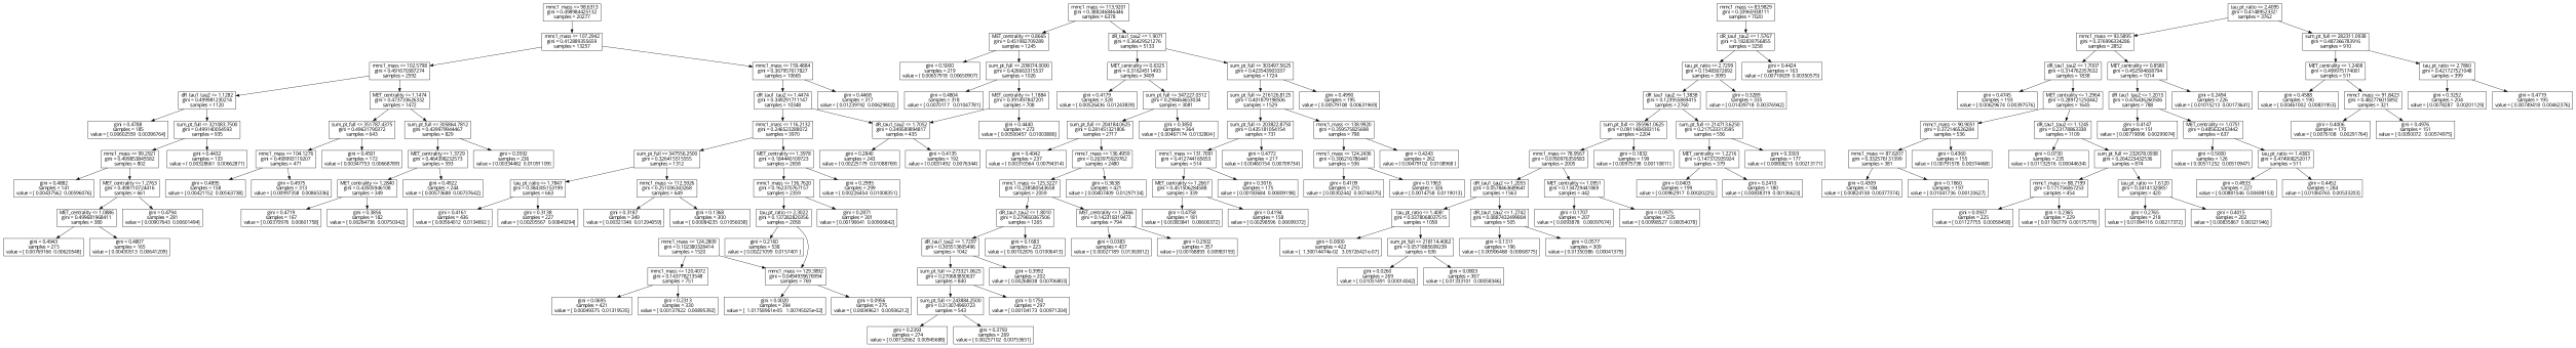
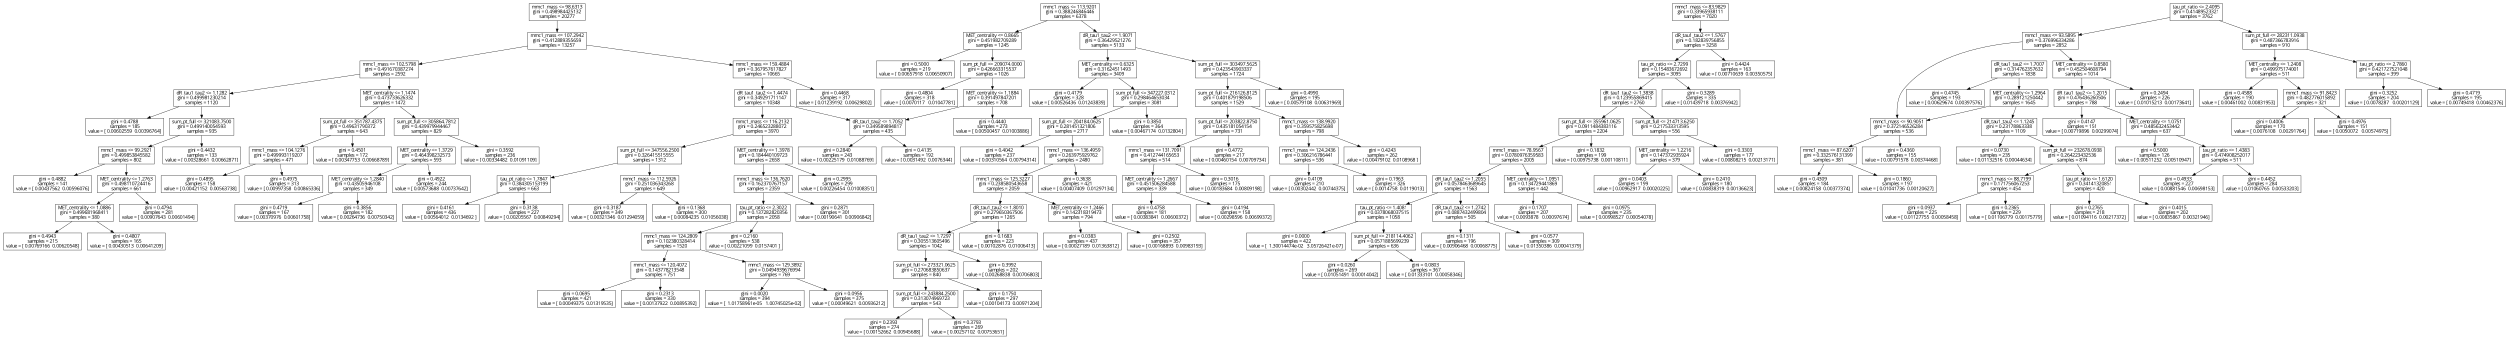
  digraph {
    fontname="Open Sans"
    node [fontname="Open Sans" shape=box]
    edge [fontname="Open Sans"]
    n1 [label="mmc1_mass <= 98.6313\ngini = 0.498984425132\nsamples = 20277"]
    n2 [label="mmc1_mass <= 107.2942\ngini = 0.412889355659\nsamples = 13257"]
    n3 [label="mmc1_mass <= 83.9829\ngini = 0.33965938111\nsamples = 7020"]
    n4 [label="dR_tau1_tau2 <= 1.5767\ngini = 0.182839756855\nsamples = 3258"]
    n5 [label="mmc1_mass <= 102.5798\ngini = 0.491670387274\nsamples = 2592"]
    n6 [label="mmc1_mass <= 159.4884\ngini = 0.367957617827\nsamples = 10665"]
    n7 [label="tau_pt_ratio <= 2.7299\ngini = 0.15483672692\nsamples = 3095"]
    n8 [label="gini = 0.4424\nsamples = 163\nvalue = [ 0.00710639  0.00350575]"]
    n9 [label="tau_pt_ratio <= 2.4095\ngini = 0.41489523321\nsamples = 3762"]
    n10 [label="mmc1_mass <= 93.5895\ngini = 0.376996334286\nsamples = 2852"]
    n11 [label="sum_pt_full <= 282311.0938\ngini = 0.487366783916\nsamples = 910"]
    n12 [label="dR_tau1_tau2 <= 1.3838\ngini = 0.123955869415\nsamples = 2760"]
    n13 [label="gini = 0.3289\nsamples = 335\nvalue = [ 0.01439718  0.00376942]"]
    n14 [label="sum_pt_full <= 355961.0625\ngini = 0.0911484383116\nsamples = 2204"]
    n15 [label="sum_pt_full <= 214713.6250\ngini = 0.217533313595\nsamples = 556"]
    n16 [label="mmc1_mass <= 78.9567\ngini = 0.0780976359583\nsamples = 2005"]
    n17 [label="gini = 0.1832\nsamples = 199\nvalue = [ 0.00975738  0.00110811]"]
    n18 [label="MET_centrality <= 1.2216\ngini = 0.147372935924\nsamples = 379"]
    n19 [label="gini = 0.3303\nsamples = 177\nvalue = [ 0.00808215  0.00213171]"]
-   n20 [label="dR_tau1_tau2 <= 1.2055\ngini = 0.0578463689641\nsamples = 1563"]
+   n20 [label="dR_tau1_tau2 <= 1.2055\ngini = 0.0578463689645\nsamples = 1563"]
    n21 [label="MET_centrality <= 1.0951\ngini = 0.134729441869\nsamples = 442"]
    n22 [label="tau_pt_ratio <= 1.4081\ngini = 0.0378068037515\nsamples = 1058"]
    n23 [label="dR_tau1_tau2 <= 1.2742\ngini = 0.0887432499804\nsamples = 505"]
    n24 [label="gini = 0.1707\nsamples = 207\nvalue = [ 0.0093878   0.00097674]"]
    n25 [label="gini = 0.0975\nsamples = 235\nvalue = [ 0.00998527  0.00054078]"]
    n26 [label="gini = 0.0000\nsamples = 422\nvalue = [  1.30014474e-02   3.05726421e-07]"]
    n27 [label="sum_pt_full <= 218114.4062\ngini = 0.0571885699239\nsamples = 636"]
    n28 [label="gini = 0.1311\nsamples = 196\nvalue = [ 0.00906468  0.00068775]"]
    n29 [label="gini = 0.0577\nsamples = 309\nvalue = [ 0.01350386  0.00041379]"]
    n30 [label="gini = 0.0260\nsamples = 269\nvalue = [ 0.01051491  0.00014042]"]
    n31 [label="gini = 0.0803\nsamples = 367\nvalue = [ 0.01333101  0.00058346]"]
    n32 [label="gini = 0.0403\nsamples = 199\nvalue = [ 0.00962917  0.00020225]"]
    n33 [label="gini = 0.2410\nsamples = 180\nvalue = [ 0.00838319  0.00136623]"]
    n34 [label="dR_tau1_tau2 <= 1.7007\ngini = 0.314762357632\nsamples = 1838"]
    n35 [label="MET_centrality <= 0.8580\ngini = 0.452504608794\nsamples = 1014"]
    n36 [label="tau_pt_ratio <= 2.7860\ngini = 0.421727521048\nsamples = 399"]
    n37 [label="MET_centrality <= 1.2408\ngini = 0.499975174001\nsamples = 511"]
    n38 [label="MET_centrality <= 1.2964\ngini = 0.289121250442\nsamples = 1645"]
    n39 [label="gini = 0.4745\nsamples = 193\nvalue = [ 0.00629674  0.00397576]"]
    n40 [label="gini = 0.2494\nsamples = 226\nvalue = [ 0.01015213  0.00173641]"]
    n41 [label="dR_tau1_tau2 <= 1.2015\ngini = 0.476436260506\nsamples = 788"]
    n42 [label="dR_tau1_tau2 <= 1.1245\ngini = 0.23178863338\nsamples = 1109"]
    n43 [label="mmc1_mass <= 90.9051\ngini = 0.372146526284\nsamples = 536"]
    n44 [label="gini = 0.0730\nsamples = 235\nvalue = [ 0.01132516  0.00044634]"]
    n45 [label="sum_pt_full <= 232678.0938\ngini = 0.264223432536\nsamples = 874"]
    n46 [label="mmc1_mass <= 87.6207\ngini = 0.332576131399\nsamples = 381"]
    n47 [label="gini = 0.4360\nsamples = 155\nvalue = [ 0.00791578  0.00374468]"]
    n48 [label="mmc1_mass <= 88.7199\ngini = 0.171756067253\nsamples = 454"]
    n49 [label="tau_pt_ratio <= 1.6120\ngini = 0.34141320851\nsamples = 420"]
    n50 [label="gini = 0.0937\nsamples = 225\nvalue = [ 0.01127755  0.00058458]"]
    n51 [label="gini = 0.2365\nsamples = 229\nvalue = [ 0.01106779  0.00175779]"]
    n52 [label="gini = 0.2765\nsamples = 218\nvalue = [ 0.01094116  0.00217372]"]
    n53 [label="gini = 0.4015\nsamples = 202\nvalue = [ 0.00835867  0.00321946]"]
    n54 [label="gini = 0.4309\nsamples = 184\nvalue = [ 0.00824158  0.00377374]"]
    n55 [label="gini = 0.1860\nsamples = 197\nvalue = [ 0.01041736  0.00120627]"]
    n56 [label="gini = 0.4147\nsamples = 151\nvalue = [ 0.00719896  0.00299074]"]
    n57 [label="MET_centrality <= 1.0751\ngini = 0.485632453442\nsamples = 637"]
    n58 [label="gini = 0.5000\nsamples = 126\nvalue = [ 0.00511252  0.00510947]"]
    n59 [label="tau_pt_ratio <= 1.4383\ngini = 0.474908252017\nsamples = 511"]
    n60 [label="gini = 0.4933\nsamples = 227\nvalue = [ 0.00881546  0.00698153]"]
    n61 [label="gini = 0.4452\nsamples = 284\nvalue = [ 0.01060765  0.00533203]"]
    n62 [label="gini = 0.4719\nsamples = 195\nvalue = [ 0.00749418  0.00462376]"]
    n63 [label="gini = 0.3252\nsamples = 204\nvalue = [ 0.0078287   0.00201129]"]
    n64 [label="mmc1_mass <= 91.8423\ngini = 0.482776015892\nsamples = 321"]
    n65 [label="gini = 0.4588\nsamples = 190\nvalue = [ 0.00461002  0.00831953]"]
    n66 [label="gini = 0.4006\nsamples = 170\nvalue = [ 0.0076108   0.00291764]"]
    n67 [label="gini = 0.4976\nsamples = 151\nvalue = [ 0.0050072   0.00574975]"]
    n68 [label="dR_tau1_tau2 <= 1.1282\ngini = 0.499981230214\nsamples = 1120"]
    n69 [label="MET_centrality <= 1.1474\ngini = 0.473733626332\nsamples = 1472"]
    n70 [label="dR_tau1_tau2 <= 1.4474\ngini = 0.349291711147\nsamples = 10348"]
    n71 [label="gini = 0.4468\nsamples = 317\nvalue = [ 0.01239192  0.00629802]"]
    n72 [label="gini = 0.4788\nsamples = 185\nvalue = [ 0.00602559  0.00396764]"]
    n73 [label="sum_pt_full <= 321083.7500\ngini = 0.499140054593\nsamples = 935"]
    n74 [label="sum_pt_full <= 351787.4375\ngini = 0.49631790372\nsamples = 643"]
    n75 [label="sum_pt_full <= 305864.7812\ngini = 0.439979944467\nsamples = 829"]
    n76 [label="mmc1_mass <= 99.2921\ngini = 0.499853845582\nsamples = 802"]
    n77 [label="gini = 0.4432\nsamples = 133\nvalue = [ 0.00328661  0.00662871]"]
    n78 [label="gini = 0.4882\nsamples = 141\nvalue = [ 0.00437562  0.00596076]"]
    n79 [label="MET_centrality <= 1.2763\ngini = 0.498110724416\nsamples = 661"]
    n80 [label="MET_centrality <= 1.0886\ngini = 0.499681968411\nsamples = 380"]
    n81 [label="gini = 0.4794\nsamples = 281\nvalue = [ 0.00907643  0.00601494]"]
    n82 [label="gini = 0.4943\nsamples = 215\nvalue = [ 0.00769166  0.00620548]"]
    n83 [label="gini = 0.4807\nsamples = 165\nvalue = [ 0.00430513  0.00641209]"]
    n84 [label="mmc1_mass <= 104.1276\ngini = 0.499993119207\nsamples = 471"]
    n85 [label="gini = 0.4501\nsamples = 172\nvalue = [ 0.00347753  0.00668789]"]
    n86 [label="MET_centrality <= 1.3729\ngini = 0.464398232573\nsamples = 593"]
    n87 [label="gini = 0.3592\nsamples = 236\nvalue = [ 0.00334482  0.01091109]"]
    n88 [label="gini = 0.4895\nsamples = 158\nvalue = [ 0.00421152  0.00563738]"]
    n89 [label="gini = 0.4975\nsamples = 313\nvalue = [ 0.00997358  0.00865336]"]
    n90 [label="MET_centrality <= 1.2840\ngini = 0.43505946108\nsamples = 349"]
    n91 [label="gini = 0.4922\nsamples = 244\nvalue = [ 0.00573688  0.00737642]"]
    n92 [label="gini = 0.4719\nsamples = 167\nvalue = [ 0.00370976  0.00601758]"]
    n93 [label="gini = 0.3856\nsamples = 182\nvalue = [ 0.00264736  0.00750342]"]
    n94 [label="mmc1_mass <= 116.2132\ngini = 0.246523288072\nsamples = 3970"]
    n95 [label="dR_tau1_tau2 <= 1.7052\ngini = 0.349589894817\nsamples = 435"]
    n96 [label="sum_pt_full <= 347556.2500\ngini = 0.326415515555\nsamples = 1312"]
    n97 [label="MET_centrality <= 1.3978\ngini = 0.184440109723\nsamples = 2658"]
    n98 [label="mmc1_mass <= 113.9201\ngini = 0.388246846446\nsamples = 6378"]
    n99 [label="MET_centrality <= 0.8665\ngini = 0.451982709289\nsamples = 1245"]
    n100 [label="dR_tau1_tau2 <= 1.9071\ngini = 0.36429521276\nsamples = 5133"]
    n101 [label="tau_pt_ratio <= 1.7847\ngini = 0.384305153199\nsamples = 663"]
    n102 [label="mmc1_mass <= 112.5926\ngini = 0.251036343268\nsamples = 649"]
    n103 [label="mmc1_mass <= 136.7620\ngini = 0.162370767157\nsamples = 2359"]
    n104 [label="gini = 0.2995\nsamples = 299\nvalue = [ 0.00226454  0.01008351]"]
    n105 [label="gini = 0.4161\nsamples = 436\nvalue = [ 0.00564012  0.0134692 ]"]
    n106 [label="gini = 0.3138\nsamples = 227\nvalue = [ 0.00205567  0.00849294]"]
    n107 [label="gini = 0.3187\nsamples = 349\nvalue = [ 0.00321346  0.01294059]"]
    n108 [label="gini = 0.1368\nsamples = 300\nvalue = [ 0.00084235  0.01056038]"]
    n109 [label="tau_pt_ratio <= 2.3022\ngini = 0.137282820356\nsamples = 2058"]
    n110 [label="gini = 0.2871\nsamples = 301\nvalue = [ 0.00190641  0.00906842]"]
    n111 [label="mmc1_mass <= 124.2809\ngini = 0.102380328414\nsamples = 1520"]
    n112 [label="gini = 0.2160\nsamples = 538\nvalue = [ 0.00221099  0.0157401 ]"]
    n113 [label="mmc1_mass <= 120.4072\ngini = 0.143778213548\nsamples = 751"]
    n114 [label="mmc1_mass <= 129.3892\ngini = 0.0494939676994\nsamples = 769"]
    n115 [label="gini = 0.0695\nsamples = 421\nvalue = [ 0.00049375  0.01319535]"]
    n116 [label="gini = 0.2313\nsamples = 330\nvalue = [ 0.00137922  0.00895392]"]
    n117 [label="gini = 0.0020\nsamples = 394\nvalue = [  1.01758961e-05   1.00745025e-02]"]
    n118 [label="gini = 0.0956\nsamples = 375\nvalue = [ 0.00049621  0.00936212]"]
    n119 [label="gini = 0.5000\nsamples = 219\nvalue = [ 0.00657918  0.00650907]"]
    n120 [label="sum_pt_full <= 209074.0000\ngini = 0.426663315537\nsamples = 1026"]
    n121 [label="MET_centrality <= 0.6325\ngini = 0.31624511493\nsamples = 3409"]
    n122 [label="sum_pt_full <= 303497.5625\ngini = 0.423543903337\nsamples = 1724"]
    n123 [label="gini = 0.4804\nsamples = 318\nvalue = [ 0.0070117   0.01047781]"]
    n124 [label="MET_centrality <= 1.1884\ngini = 0.391497847201\nsamples = 708"]
    n125 [label="gini = 0.4440\nsamples = 273\nvalue = [ 0.00500457  0.01003886]"]
    n126 [label="gini = 0.2840\nsamples = 243\nvalue = [ 0.00225179  0.01088769]"]
    n127 [label="gini = 0.4135\nsamples = 192\nvalue = [ 0.0031492  0.0076344]"]
    n128 [label="gini = 0.4179\nsamples = 328\nvalue = [ 0.00526436  0.01243839]"]
    n129 [label="sum_pt_full <= 347227.0312\ngini = 0.298464653034\nsamples = 3081"]
    n130 [label="sum_pt_full <= 216126.8125\ngini = 0.401879198506\nsamples = 1529"]
    n131 [label="gini = 0.4990\nsamples = 195\nvalue = [ 0.00579108  0.00631969]"]
    n132 [label="sum_pt_full <= 204184.0625\ngini = 0.281451321806\nsamples = 2717"]
    n133 [label="gini = 0.3850\nsamples = 364\nvalue = [ 0.00467174  0.0132804 ]"]
    n134 [label="gini = 0.4042\nsamples = 237\nvalue = [ 0.00310564  0.00794314]"]
    n135 [label="mmc1_mass <= 136.4959\ngini = 0.263975929762\nsamples = 2480"]
    n136 [label="mmc1_mass <= 125.3227\ngini = 0.238580543658\nsamples = 2059"]
    n137 [label="gini = 0.3638\nsamples = 421\nvalue = [ 0.00407409  0.01297134]"]
    n138 [label="dR_tau1_tau2 <= 1.8010\ngini = 0.279650367506\nsamples = 1265"]
    n139 [label="MET_centrality <= 1.2466\ngini = 0.142318319473\nsamples = 794"]
    n140 [label="dR_tau1_tau2 <= 1.7297\ngini = 0.305513605496\nsamples = 1042"]
    n141 [label="gini = 0.1683\nsamples = 223\nvalue = [ 0.00102876  0.01006413]"]
    n142 [label="gini = 0.0383\nsamples = 437\nvalue = [ 0.00027189  0.01363812]"]
    n143 [label="gini = 0.2502\nsamples = 357\nvalue = [ 0.00168893  0.00983193]"]
    n144 [label="sum_pt_full <= 273321.0625\ngini = 0.270683850637\nsamples = 840"]
    n145 [label="gini = 0.3992\nsamples = 202\nvalue = [ 0.00268838  0.00706803]"]
    n146 [label="sum_pt_full <= 243884.2500\ngini = 0.313074969723\nsamples = 543"]
    n147 [label="gini = 0.1750\nsamples = 297\nvalue = [ 0.00104173  0.00971204]"]
    n148 [label="gini = 0.2393\nsamples = 274\nvalue = [ 0.00152662  0.00945688]"]
    n149 [label="gini = 0.3793\nsamples = 269\nvalue = [ 0.00257102  0.00753651]"]
    n150 [label="sum_pt_full <= 203822.8750\ngini = 0.435181054154\nsamples = 731"]
    n151 [label="mmc1_mass <= 138.9920\ngini = 0.359575825698\nsamples = 798"]
    n152 [label="mmc1_mass <= 131.7091\ngini = 0.412744165653\nsamples = 514"]
    n153 [label="gini = 0.4772\nsamples = 217\nvalue = [ 0.00460154  0.00709734]"]
    n154 [label="mmc1_mass <= 124.2436\ngini = 0.306216786441\nsamples = 536"]
    n155 [label="gini = 0.4243\nsamples = 262\nvalue = [ 0.00479102  0.0108968 ]"]
    n156 [label="MET_centrality <= 1.2667\ngini = 0.451506284588\nsamples = 339"]
    n157 [label="gini = 0.3016\nsamples = 175\nvalue = [ 0.00183684  0.00809198]"]
    n158 [label="gini = 0.4758\nsamples = 181\nvalue = [ 0.00383841  0.00600372]"]
    n159 [label="gini = 0.4194\nsamples = 158\nvalue = [ 0.00298596  0.00699372]"]
    n160 [label="gini = 0.4109\nsamples = 210\nvalue = [ 0.00302442  0.00744375]"]
    n161 [label="gini = 0.1963\nsamples = 326\nvalue = [ 0.0014758  0.0119013]"]
    n1 -> n2
    n2 -> n5
    n2 -> n6
    n3 -> n4
    n4 -> n7
    n4 -> n8
    n5 -> n68
    n5 -> n69
    n6 -> n70
    n6 -> n71
    n7 -> n12
    n7 -> n13
    n9 -> n10
    n9 -> n11
-   n10 -> n34
+   n10 -> n43
    n10 -> n35
    n11 -> n36
    n11 -> n37
    n12 -> n14
    n12 -> n15
    n14 -> n16
    n14 -> n17
    n15 -> n18
    n15 -> n19
    n16 -> n20
    n16 -> n21
    n18 -> n32
    n18 -> n33
    n20 -> n22
    n20 -> n23
    n21 -> n24
    n21 -> n25
    n22 -> n26
    n22 -> n27
    n23 -> n28
    n23 -> n29
    n27 -> n30
    n27 -> n31
    n34 -> n38
    n34 -> n39
    n35 -> n40
    n35 -> n41
    n36 -> n62
    n36 -> n63
    n37 -> n64
    n37 -> n65
    n38 -> n42
    n38 -> n43
    n41 -> n56
    n41 -> n57
    n42 -> n44
    n42 -> n45
    n43 -> n46
    n43 -> n47
    n45 -> n48
    n45 -> n49
    n46 -> n54
    n46 -> n55
    n48 -> n50
    n48 -> n51
    n49 -> n52
    n49 -> n53
    n57 -> n58
    n57 -> n59
    n59 -> n60
    n59 -> n61
    n64 -> n66
    n64 -> n67
    n68 -> n72
    n68 -> n73
    n69 -> n74
    n69 -> n75
    n70 -> n94
    n70 -> n95
    n73 -> n76
    n73 -> n77
    n74 -> n84
    n74 -> n85
    n75 -> n86
    n75 -> n87
    n76 -> n78
    n76 -> n79
    n79 -> n80
    n79 -> n81
    n80 -> n82
    n80 -> n83
    n84 -> n88
    n84 -> n89
    n86 -> n90
    n86 -> n91
    n90 -> n92
    n90 -> n93
    n94 -> n96
    n94 -> n97
    n95 -> n126
    n95 -> n127
    n96 -> n101
    n96 -> n102
    n97 -> n103
    n97 -> n104
    n98 -> n99
    n98 -> n100
    n99 -> n119
    n99 -> n120
    n100 -> n121
    n100 -> n122
    n101 -> n105
    n101 -> n106
    n102 -> n107
    n102 -> n108
    n103 -> n109
    n103 -> n110
-   n109 -> n114
+   n109 -> n111
    n109 -> n112
    n111 -> n113
    n111 -> n114
    n113 -> n115
    n113 -> n116
    n114 -> n117
    n114 -> n118
    n120 -> n123
    n120 -> n124
    n121 -> n128
    n121 -> n129
    n122 -> n130
    n122 -> n131
    n124 -> n95
    n124 -> n125
    n129 -> n132
    n129 -> n133
    n130 -> n150
    n130 -> n151
    n132 -> n134
    n132 -> n135
    n135 -> n136
    n135 -> n137
    n136 -> n138
    n136 -> n139
    n138 -> n140
    n138 -> n141
    n139 -> n142
    n139 -> n143
    n140 -> n144
    n140 -> n145
    n144 -> n146
    n144 -> n147
    n146 -> n148
    n146 -> n149
    n150 -> n152
    n150 -> n153
    n151 -> n154
    n151 -> n155
    n152 -> n156
    n152 -> n157
    n154 -> n160
    n154 -> n161
    n156 -> n158
    n156 -> n159
  }
